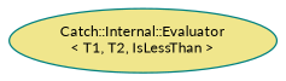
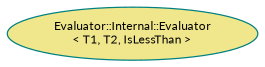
  digraph {
    rankdir=LR
    fontname=Lato
-   n1 [color=teal fillcolor=khaki fontname=Lato fontsize=10 height=0.2 label="Catch::Internal::Evaluator\l\< T1, T2, IsLessThan \>" shape=ellipse style=filled width=0.4]
+   n1 [color=teal fillcolor=khaki fontname=Lato fontsize=10 height=0.2 label="Evaluator::Internal::Evaluator\l\< T1, T2, IsLessThan \>" shape=ellipse style=filled width=0.4]
  }
